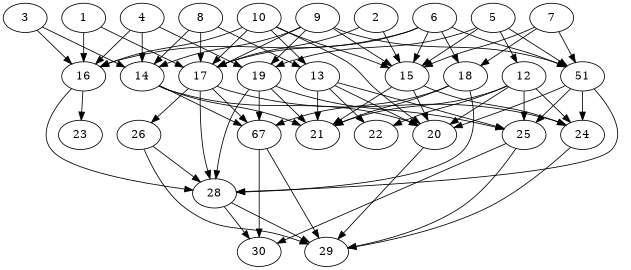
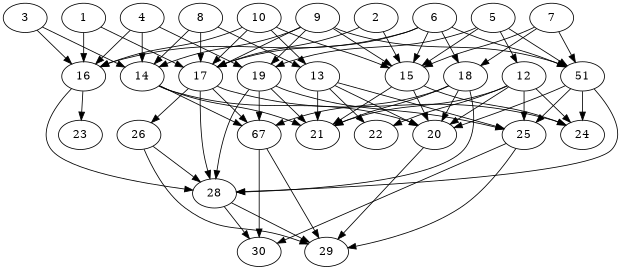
  digraph {
    node [alpha=0.04]
    1 [alpha=0.03 expect_size=19533824]
    16 [alpha=0.09 expect_size=32892928]
    17 [expect_size=34177024]
    28 [alpha=0.14 expect_size=8932352]
    23 [alpha=0.18 expect_size=20553728]
    24 [alpha=0.18 expect_size=14349312]
    n7 [alpha=0.02 expect_size=47411200 label=67]
    26 [alpha=0.06 expect_size=25708544]
    29 [alpha=0.10 expect_size=47009792]
    30 [alpha=0.03 expect_size=46010368]
    2 [alpha=0.14 expect_size=8395776]
    15 [alpha=0.17 expect_size=19772416]
    20 [alpha=0.09 expect_size=17421312]
    21 [expect_size=27800576]
    3 [alpha=0.19 expect_size=9647104]
    14 [alpha=0.08 expect_size=29420544]
    4 [alpha=0.16 expect_size=8922112]
    19 [alpha=0.20 expect_size=17342464]
    25 [alpha=0.17 expect_size=32449536]
    5 [alpha=0.06 expect_size=50680832]
    n21 [alpha=0.06 expect_size=39494656 label=51]
    12 [alpha=0.11 expect_size=46139392]
    22 [alpha=0.00 expect_size=42024960]
    6 [alpha=0.01 expect_size=28305408]
    18 [alpha=0.16 expect_size=38860800]
    7 [alpha=0.02 expect_size=20589568]
    8 [alpha=0.11 expect_size=46347264]
    13 [alpha=0.17 expect_size=31718400]
    9 [alpha=0.00 expect_size=10772480]
    10 [expect_size=48856064]
    1 -> 16
    1 -> 17
    16 -> 28
    16 -> 23
    17 -> 28
    17 -> 24
    17 -> n7
    17 -> 26
    28 -> 29
    28 -> 30
-   24 -> 29
    n7 -> 29
    n7 -> 30
    26 -> 28
    26 -> 29
    2 -> 17
    2 -> 15
    15 -> 24
    15 -> 20
    15 -> 21
    20 -> 29
    3 -> 16
    3 -> 14
    14 -> n7
    14 -> 20
    14 -> 21
    4 -> 16
    4 -> 14
    4 -> 19
    19 -> 28
    19 -> n7
    19 -> 21
    19 -> 25
    25 -> 29
    25 -> 30
    5 -> 15
    5 -> 19
    5 -> n21
    5 -> 12
    n21 -> 28
    n21 -> 24
    n21 -> 20
    n21 -> 25
    12 -> 24
    12 -> 20
    12 -> 21
    12 -> 25
    12 -> 22
    6 -> 16
    6 -> 17
    6 -> 15
    6 -> n21
    6 -> 18
    18 -> 28
    18 -> n7
-   10 -> 20
+   18 -> 20
    18 -> 21
    7 -> 15
    7 -> n21
    7 -> 18
    8 -> 17
    8 -> 14
    8 -> 13
    13 -> 20
    13 -> 21
    13 -> 25
    13 -> 22
    9 -> 17
    9 -> 15
    9 -> 14
    9 -> 19
    9 -> n21
    10 -> 16
    10 -> 17
    10 -> 15
    10 -> 13
  }
